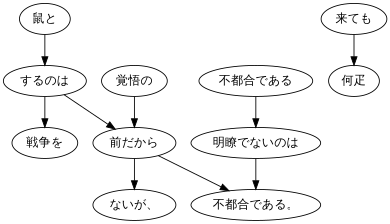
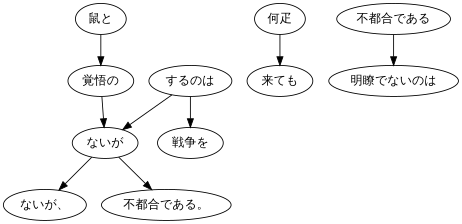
  digraph {
    n1 [label="鼠と"]
    n2 [label="するのは"]
    n3 [label="戦争を"]
-   n4 [label="前だから"]
+   n4 [label="ないが"]
    n5 [label="ないが、"]
    n6 [label="不都合である。"]
    n7 [label="覚悟の"]
    n8 [label="何疋"]
    n9 [label="来ても"]
    n10 [label="不都合である"]
    n11 [label="明瞭でないのは"]
-   n1 -> n2
+   n1 -> n7
    n2 -> n3
    n2 -> n4
    n4 -> n5
    n4 -> n6
    n7 -> n4
-   n9 -> n8
+   n8 -> n9
    n10 -> n11
-   n11 -> n6
  }
